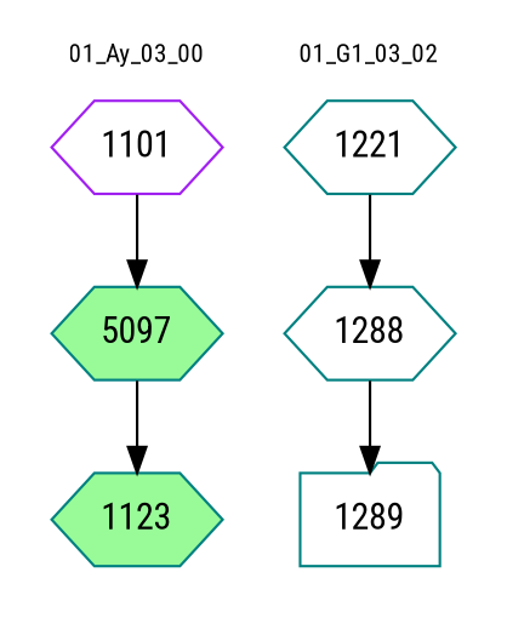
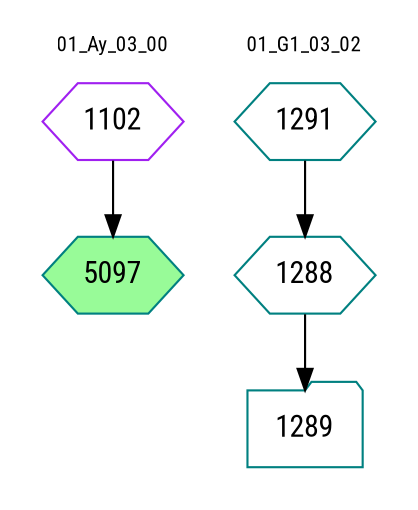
  digraph {
    fontname="Roboto Condensed"
    node [color=teal fillcolor=white fontname="Roboto Condensed" shape=hexagon style=filled]
    edge [color=black fontname="Roboto Condensed"]
-   n1 [color=purple label=1101]
+   n1 [color=purple label=1102]
    n2 [fillcolor=palegreen label=5097]
-   n3 [fillcolor=palegreen label=1123]
-   n4 [label=1221]
+   n4 [label=1291]
    n5 [label=1288]
    n6 [label=1289 shape=folder]
    subgraph cluster_1 {
      color=white
      fontsize=10
      label="01_Ay_03_00"
      n1
      n2
-     n3
    }
    subgraph cluster_2 {
      color=white
      fontsize=10
      label="01_G1_03_02"
      n4
      n5
      n6
    }
    n1 -> n2
-   n2 -> n3
    n4 -> n5
    n5 -> n6
  }
